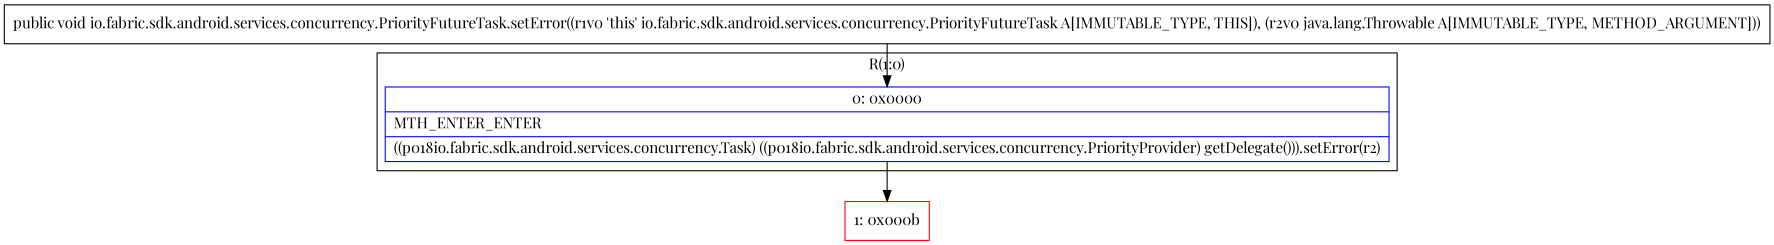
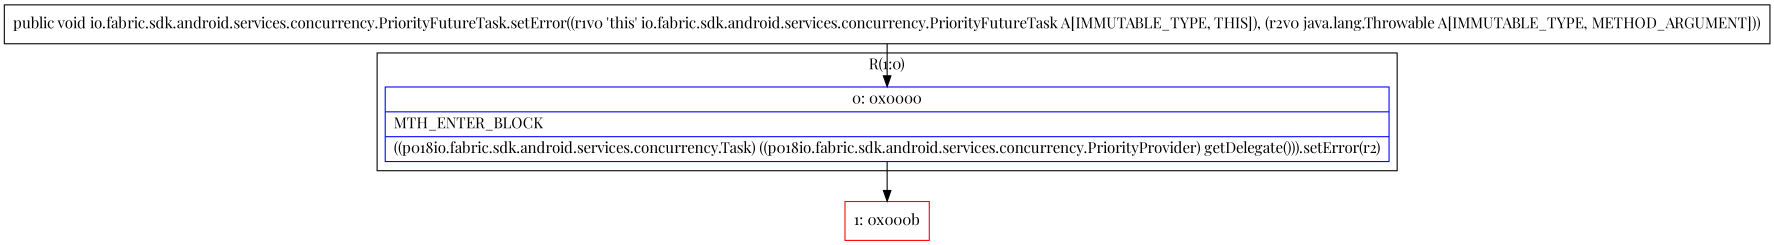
  digraph {
    fontname="Playfair Display"
    node [shape=record fontname="Playfair Display"]
    edge [fontname="Playfair Display"]
-   n1 [color=blue label="{0\:\ 0x0000|MTH_ENTER_ENTER\l|((p018io.fabric.sdk.android.services.concurrency.Task) ((p018io.fabric.sdk.android.services.concurrency.PriorityProvider) getDelegate())).setError(r2)\l}"]
+   n1 [color=blue label="{0\:\ 0x0000|MTH_ENTER_BLOCK\l|((p018io.fabric.sdk.android.services.concurrency.Task) ((p018io.fabric.sdk.android.services.concurrency.PriorityProvider) getDelegate())).setError(r2)\l}"]
    n2 [color=red label="{1\:\ 0x000b}"]
    n3 [label="{public void io.fabric.sdk.android.services.concurrency.PriorityFutureTask.setError((r1v0 'this' io.fabric.sdk.android.services.concurrency.PriorityFutureTask A[IMMUTABLE_TYPE, THIS]), (r2v0 java.lang.Throwable A[IMMUTABLE_TYPE, METHOD_ARGUMENT])) }"]
    subgraph cluster_1 {
      label="R(1:0)"
      n1
    }
    n1 -> n2
    n3 -> n1
  }
